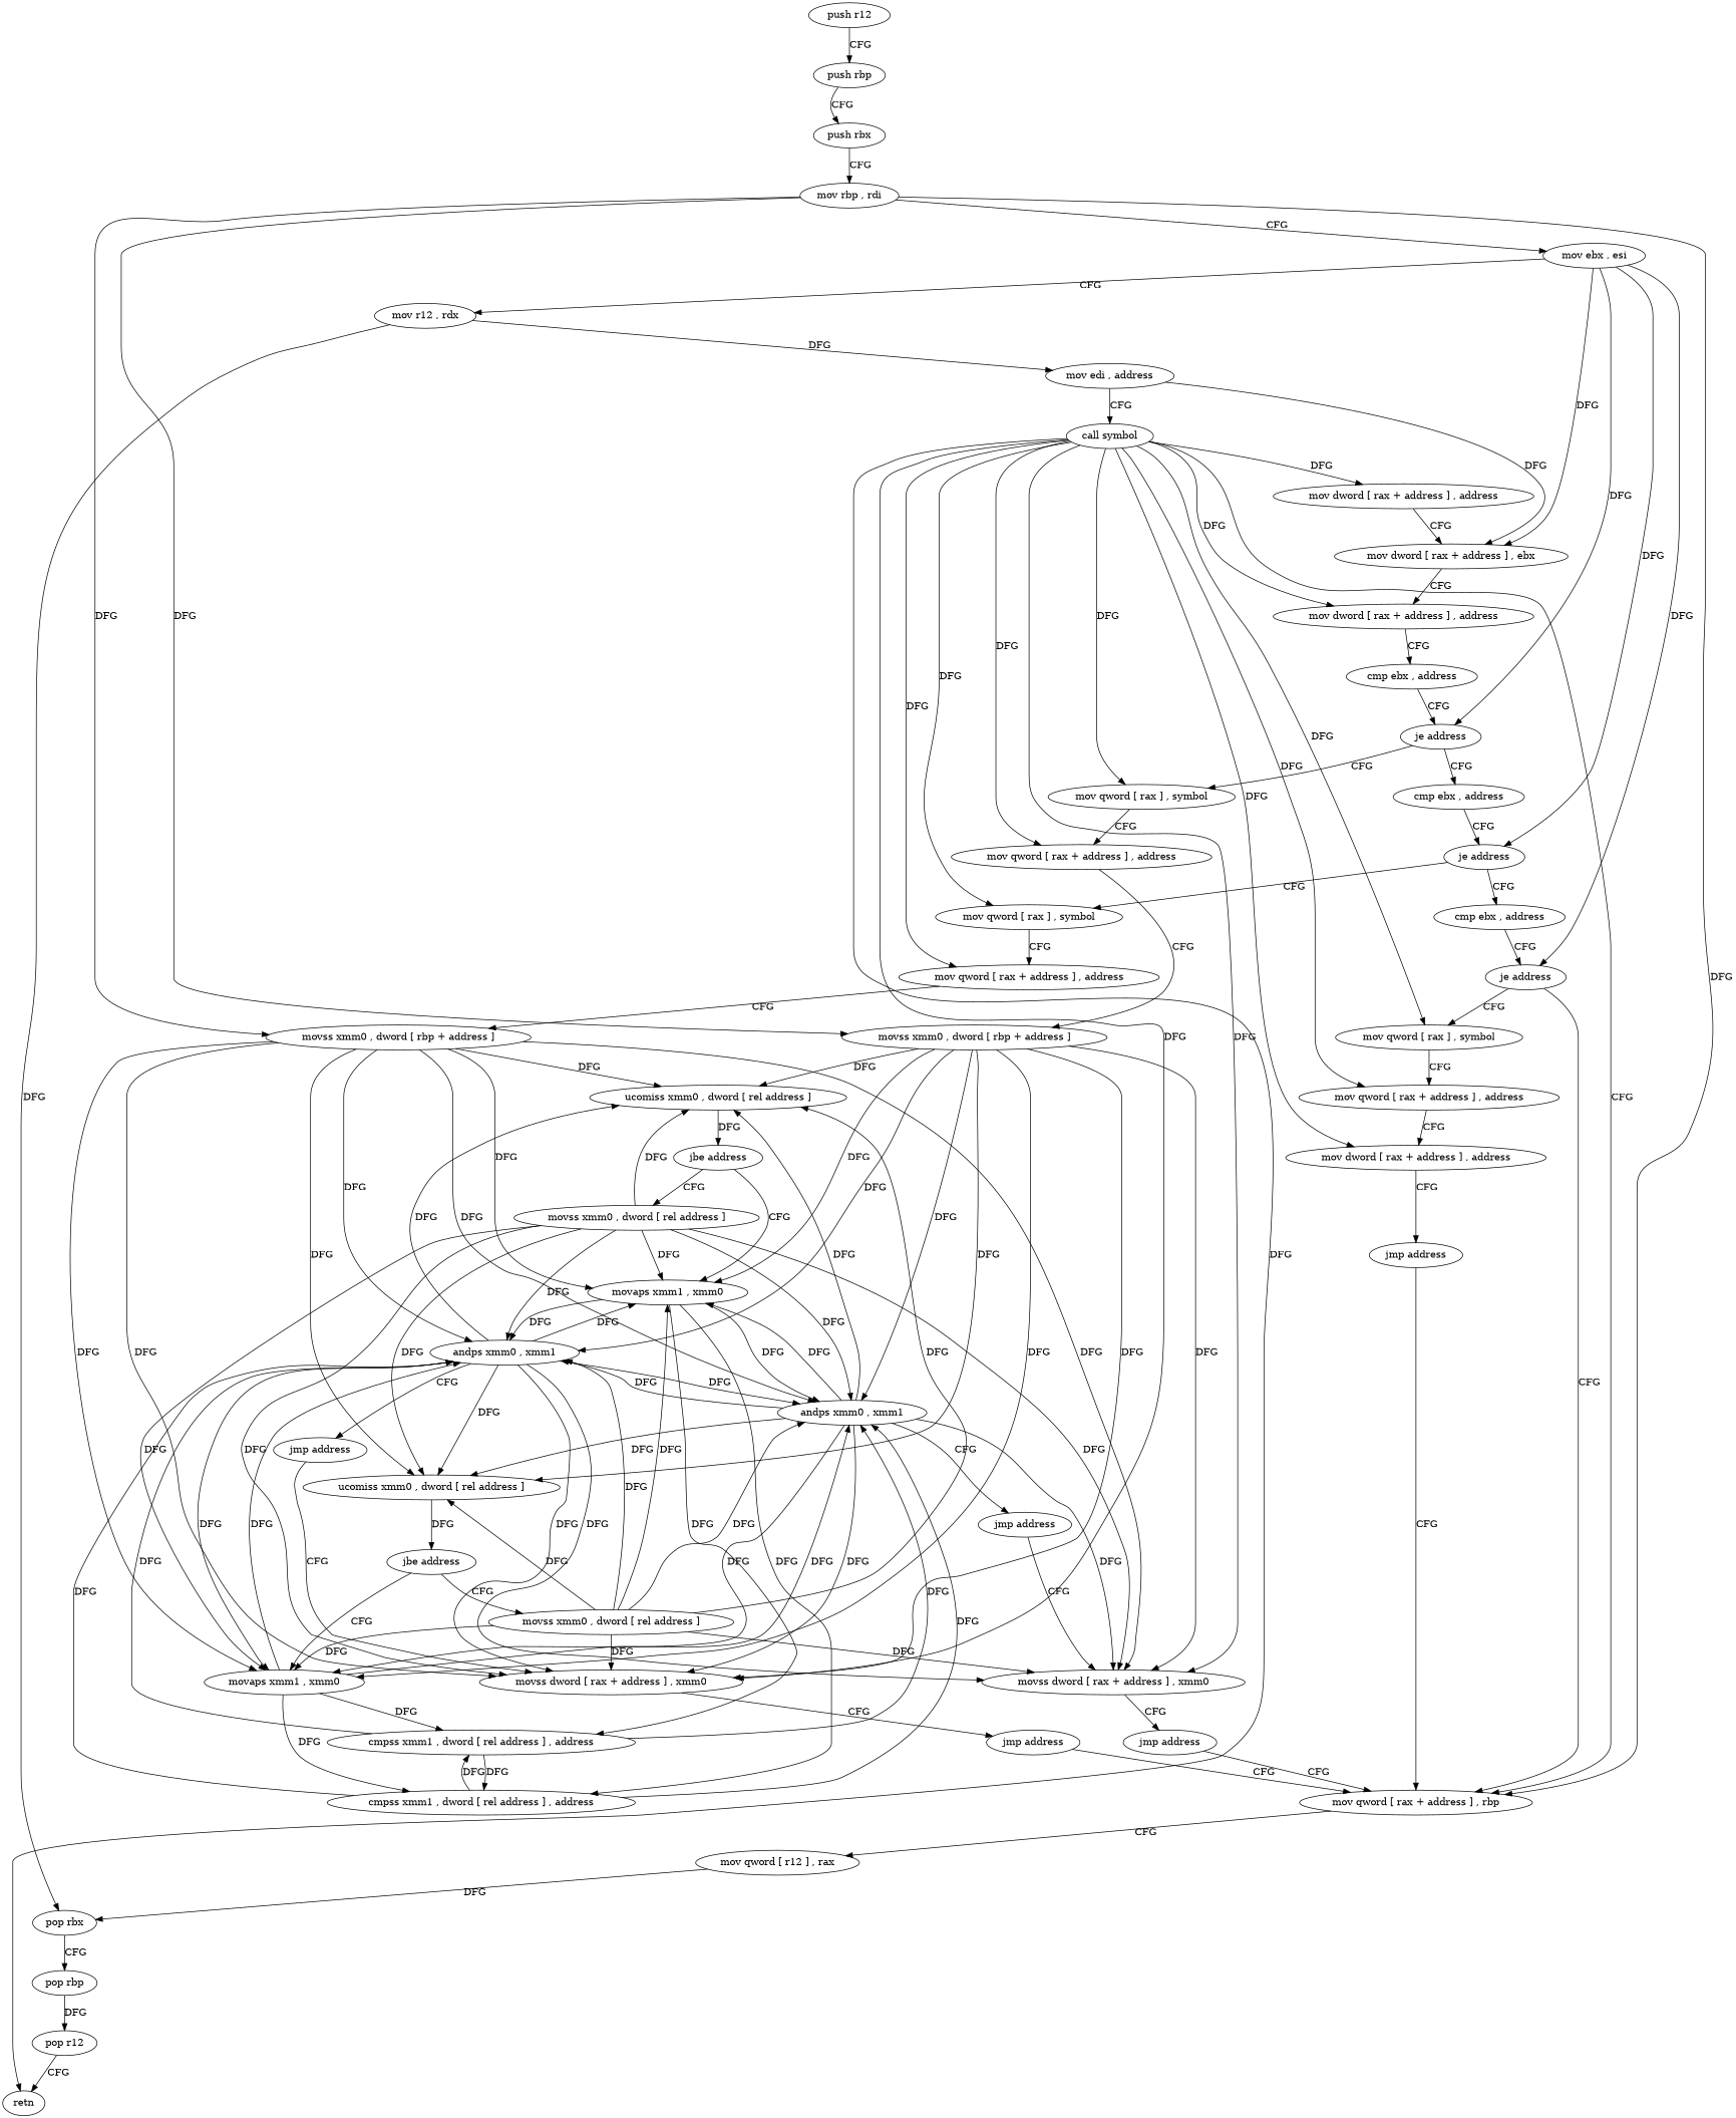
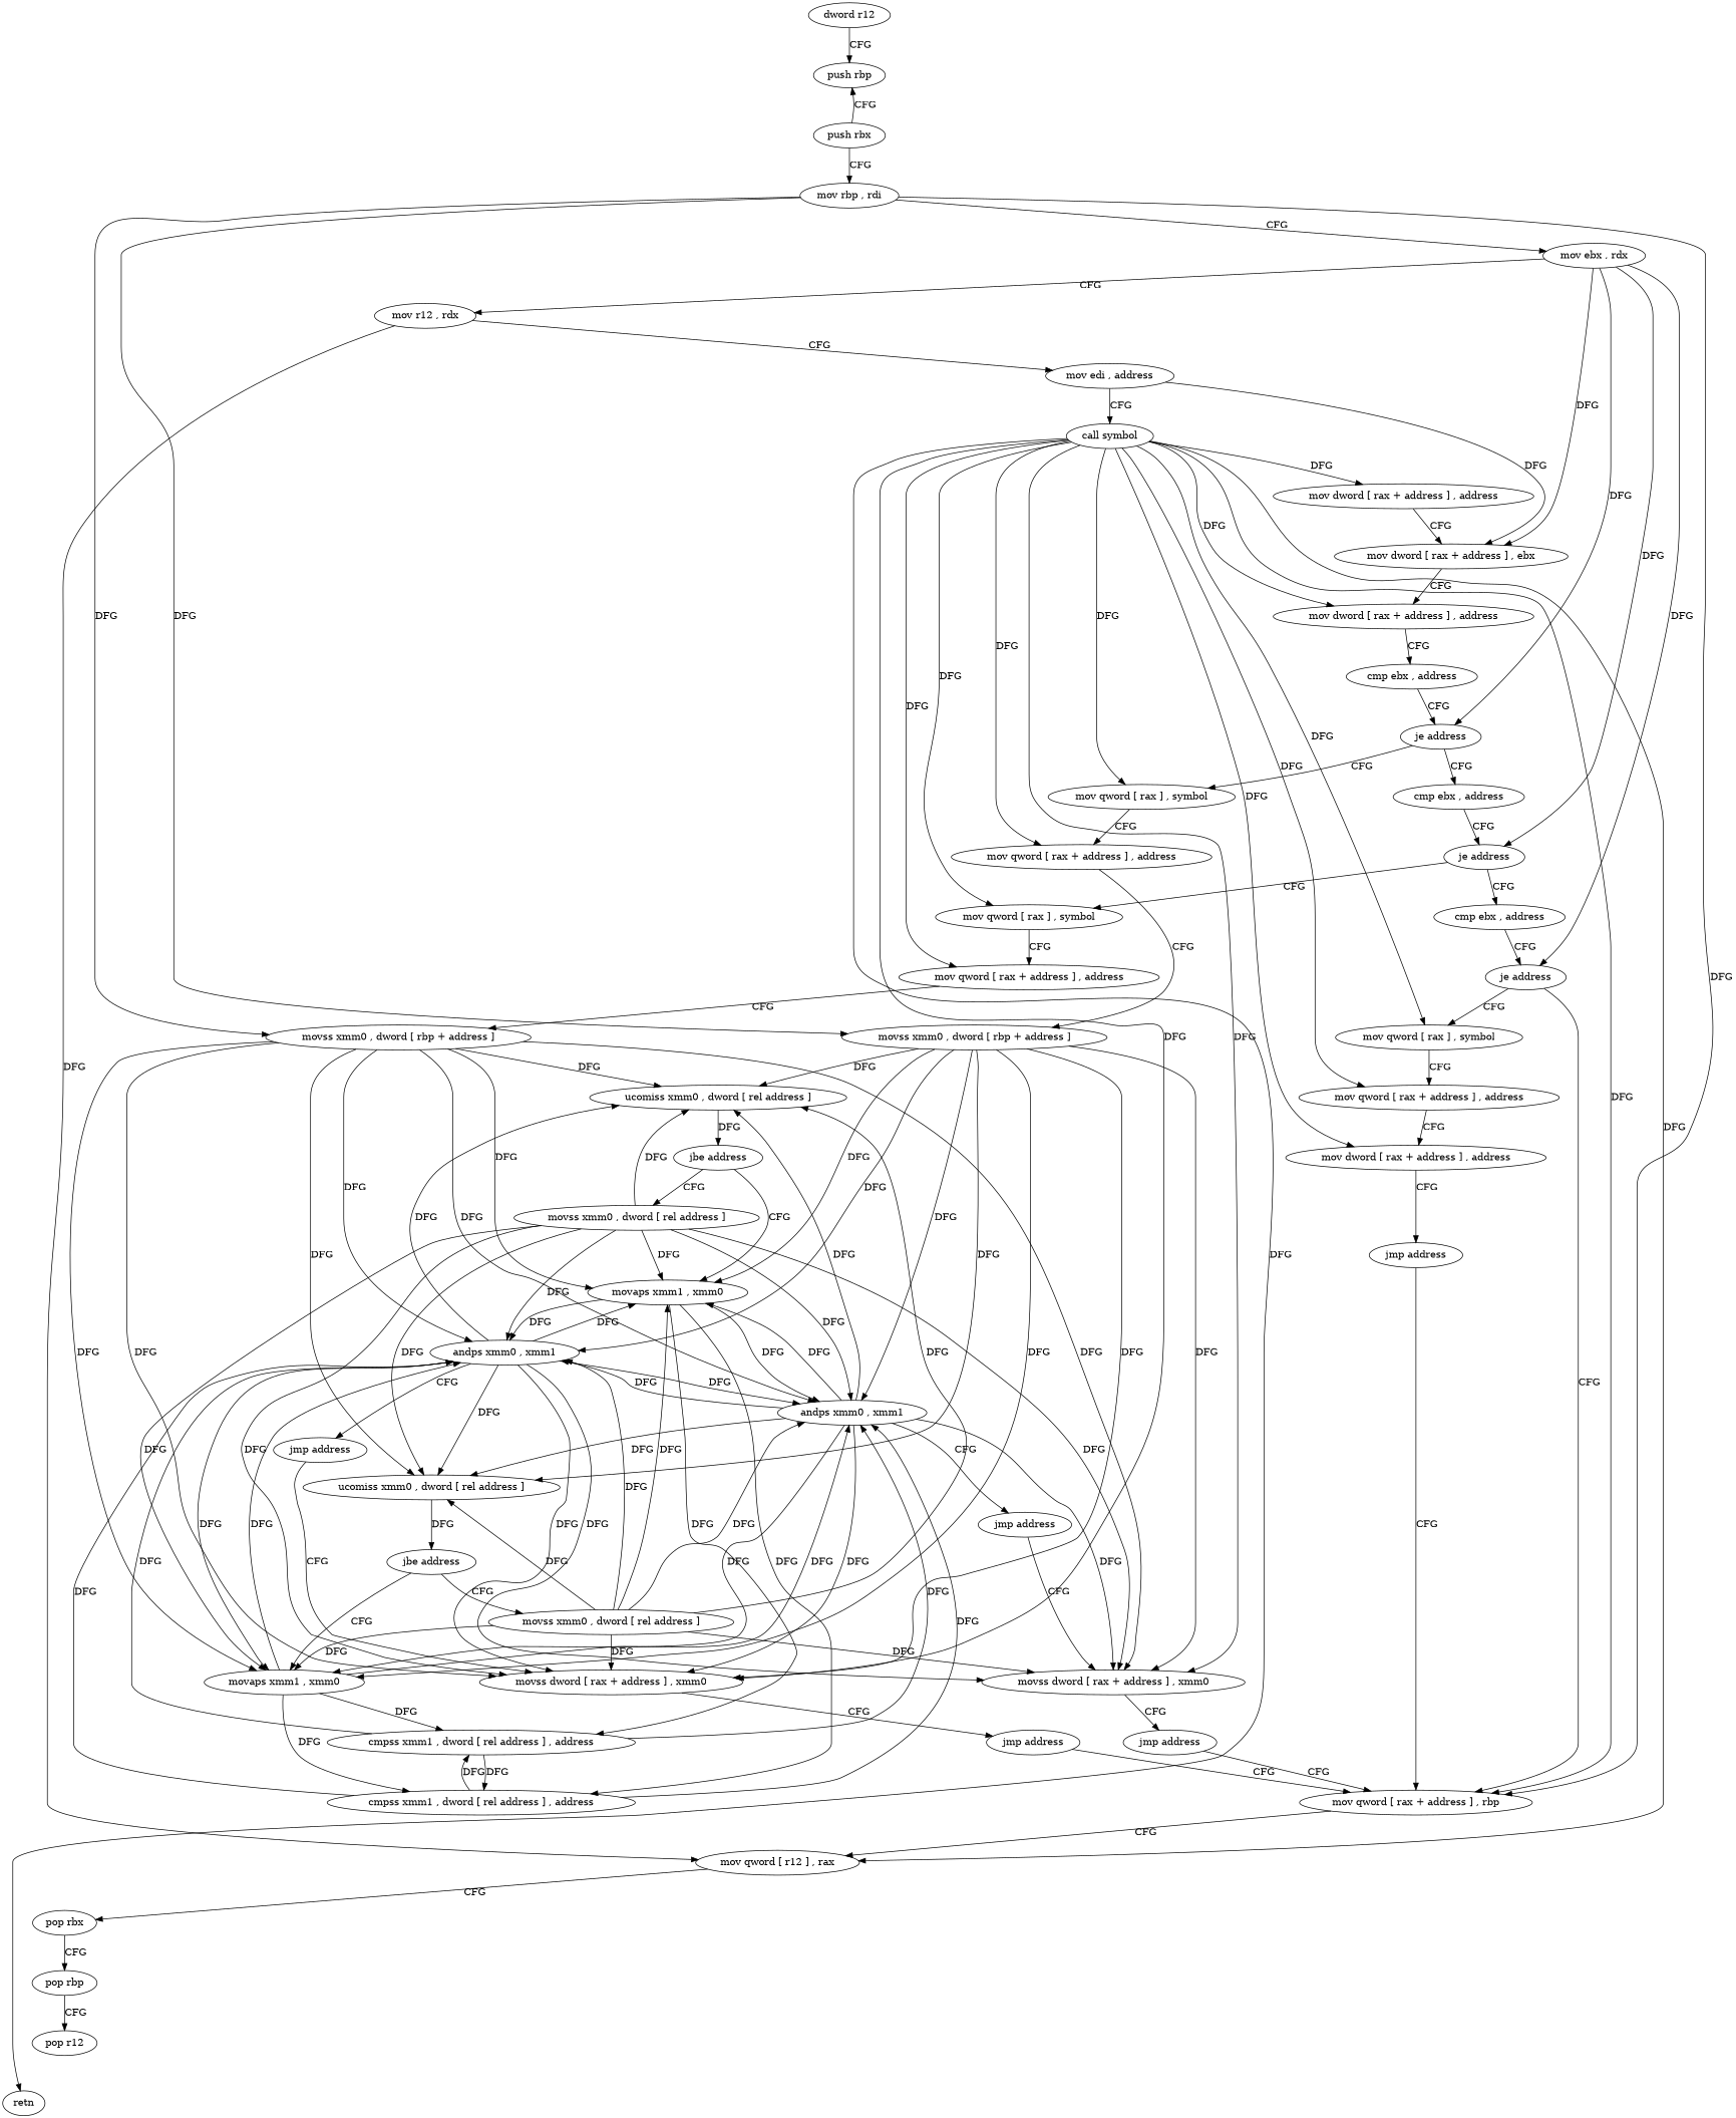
  digraph {
-   n1 [label="push r12"]
+   n1 [label="dword r12"]
    n2 [label="push rbp"]
    n3 [label="push rbx"]
    n4 [label="mov rbp , rdi"]
-   n5 [label="mov ebx , esi"]
+   n5 [label="mov ebx , rdx"]
    n6 [label="movss xmm0 , dword [ rbp + address ]"]
    n7 [label="movss xmm0 , dword [ rbp + address ]"]
    n8 [label="mov qword [ rax + address ] , rbp"]
    n9 [label="mov r12 , rdx"]
    n10 [label="mov dword [ rax + address ] , ebx"]
    n11 [label="je address"]
    n12 [label="je address"]
    n13 [label="je address"]
    n14 [label="movss dword [ rax + address ] , xmm0"]
    n15 [label="movss dword [ rax + address ] , xmm0"]
    n16 [label="ucomiss xmm0 , dword [ rel address ]"]
    n17 [label="movaps xmm1 , xmm0"]
    n18 [label="andps xmm0 , xmm1"]
    n19 [label="ucomiss xmm0 , dword [ rel address ]"]
    n20 [label="movaps xmm1 , xmm0"]
    n21 [label="andps xmm0 , xmm1"]
    n22 [label="mov qword [ r12 ] , rax"]
    n23 [label="mov edi , address"]
    n24 [label="mov dword [ rax + address ] , address"]
    n25 [label="mov qword [ rax ] , symbol"]
    n26 [label="cmp ebx , address"]
    n27 [label="mov qword [ rax ] , symbol"]
    n28 [label="cmp ebx , address"]
    n29 [label="mov qword [ rax ] , symbol"]
    n30 [label="call symbol"]
    n31 [label="pop rbx"]
    n32 [label="mov dword [ rax + address ] , address"]
    n33 [label="mov qword [ rax + address ] , address"]
    n34 [label="mov qword [ rax + address ] , address"]
    n35 [label=retn]
    n36 [label="mov qword [ rax + address ] , address"]
    n37 [label="mov dword [ rax + address ] , address"]
    n38 [label="cmp ebx , address"]
    n39 [label="jmp address"]
    n40 [label="jmp address"]
    n41 [label="jmp address"]
    n42 [label="jbe address"]
    n43 [label="cmpss xmm1 , dword [ rel address ] , address"]
    n44 [label="cmpss xmm1 , dword [ rel address ] , address"]
    n45 [label="jmp address"]
    n46 [label="jbe address"]
    n47 [label="jmp address"]
    n48 [label="movss xmm0 , dword [ rel address ]"]
    n49 [label="movss xmm0 , dword [ rel address ]"]
    n50 [label="pop rbp"]
    n51 [label="pop r12"]
    n1 -> n2 [label=CFG]
-   n2 -> n3 [label=CFG]
+   n3 -> n2 [label=CFG]
    n3 -> n4 [label=CFG]
    n4 -> n5 [label=CFG]
    n4 -> n6 [label=DFG]
    n4 -> n7 [label=DFG]
    n4 -> n8 [label=DFG]
    n5 -> n9 [label=CFG]
    n5 -> n10 [label=DFG]
    n5 -> n11 [label=DFG]
    n5 -> n12 [label=DFG]
    n5 -> n13 [label=DFG]
    n6 -> n14 [label=DFG]
    n6 -> n15 [label=DFG]
    n6 -> n16 [label=DFG]
    n6 -> n17 [label=DFG]
    n6 -> n18 [label=DFG]
    n6 -> n19 [label=DFG]
    n6 -> n20 [label=DFG]
    n6 -> n21 [label=DFG]
    n7 -> n14 [label=DFG]
    n7 -> n15 [label=DFG]
    n7 -> n16 [label=DFG]
    n7 -> n17 [label=DFG]
    n7 -> n18 [label=DFG]
    n7 -> n19 [label=DFG]
    n7 -> n20 [label=DFG]
    n7 -> n21 [label=DFG]
    n8 -> n22 [label=CFG]
-   n9 -> n31 [label=DFG]
-   n9 -> n23 [label=DFG]
+   n9 -> n22 [label=DFG]
+   n9 -> n23 [label=CFG]
    n10 -> n24 [label=CFG]
    n11 -> n25 [label=CFG]
    n11 -> n26 [label=CFG]
    n12 -> n27 [label=CFG]
    n12 -> n28 [label=CFG]
    n13 -> n8 [label=CFG]
    n13 -> n29 [label=CFG]
    n14 -> n39 [label=CFG]
    n15 -> n40 [label=CFG]
    n16 -> n42 [label=DFG]
    n17 -> n18 [label=DFG]
    n17 -> n21 [label=DFG]
    n17 -> n43 [label=DFG]
    n17 -> n44 [label=DFG]
    n18 -> n14 [label=DFG]
    n18 -> n15 [label=DFG]
    n18 -> n16 [label=DFG]
    n18 -> n17 [label=DFG]
    n18 -> n19 [label=DFG]
    n18 -> n20 [label=DFG]
    n18 -> n21 [label=DFG]
    n18 -> n45 [label=CFG]
    n19 -> n46 [label=DFG]
    n20 -> n18 [label=DFG]
    n20 -> n21 [label=DFG]
    n20 -> n43 [label=DFG]
    n20 -> n44 [label=DFG]
    n21 -> n14 [label=DFG]
    n21 -> n15 [label=DFG]
    n21 -> n16 [label=DFG]
    n21 -> n17 [label=DFG]
    n21 -> n18 [label=DFG]
    n21 -> n19 [label=DFG]
    n21 -> n20 [label=DFG]
    n21 -> n47 [label=CFG]
-   n22 -> n31 [label=DFG]
+   n22 -> n31 [label=CFG]
    n23 -> n10 [label=DFG]
    n23 -> n30 [label=CFG]
    n24 -> n38 [label=CFG]
    n25 -> n33 [label=CFG]
    n26 -> n12 [label=CFG]
    n27 -> n34 [label=CFG]
    n28 -> n13 [label=CFG]
    n29 -> n36 [label=CFG]
-   n30 -> n8 [label=CFG]
+   n30 -> n8 [label=DFG]
    n30 -> n14 [label=DFG]
    n30 -> n15 [label=DFG]
+   n30 -> n22 [label=DFG]
    n30 -> n24 [label=DFG]
    n30 -> n25 [label=DFG]
    n30 -> n27 [label=DFG]
    n30 -> n29 [label=DFG]
    n30 -> n32 [label=DFG]
    n30 -> n33 [label=DFG]
    n30 -> n34 [label=DFG]
    n30 -> n35 [label=DFG]
    n30 -> n36 [label=DFG]
    n30 -> n37 [label=DFG]
    n31 -> n50 [label=CFG]
    n32 -> n10 [label=CFG]
    n33 -> n6 [label=CFG]
    n34 -> n7 [label=CFG]
    n36 -> n37 [label=CFG]
    n37 -> n41 [label=CFG]
    n38 -> n11 [label=CFG]
    n39 -> n8 [label=CFG]
    n40 -> n8 [label=CFG]
    n41 -> n8 [label=CFG]
    n42 -> n17 [label=CFG]
    n42 -> n48 [label=CFG]
    n43 -> n18 [label=DFG]
    n43 -> n21 [label=DFG]
    n43 -> n44 [label=DFG]
    n44 -> n18 [label=DFG]
    n44 -> n21 [label=DFG]
    n44 -> n43 [label=DFG]
    n45 -> n14 [label=CFG]
    n46 -> n20 [label=CFG]
    n46 -> n49 [label=CFG]
    n47 -> n15 [label=CFG]
    n48 -> n14 [label=DFG]
    n48 -> n15 [label=DFG]
    n48 -> n16 [label=DFG]
    n48 -> n17 [label=DFG]
    n48 -> n18 [label=DFG]
    n48 -> n19 [label=DFG]
    n48 -> n20 [label=DFG]
    n48 -> n21 [label=DFG]
    n49 -> n14 [label=DFG]
    n49 -> n15 [label=DFG]
    n49 -> n16 [label=DFG]
    n49 -> n17 [label=DFG]
    n49 -> n18 [label=DFG]
    n49 -> n19 [label=DFG]
    n49 -> n20 [label=DFG]
    n49 -> n21 [label=DFG]
-   n50 -> n51 [label=DFG]
-   n51 -> n35 [label=CFG]
+   n50 -> n51 [label=CFG]
  }
